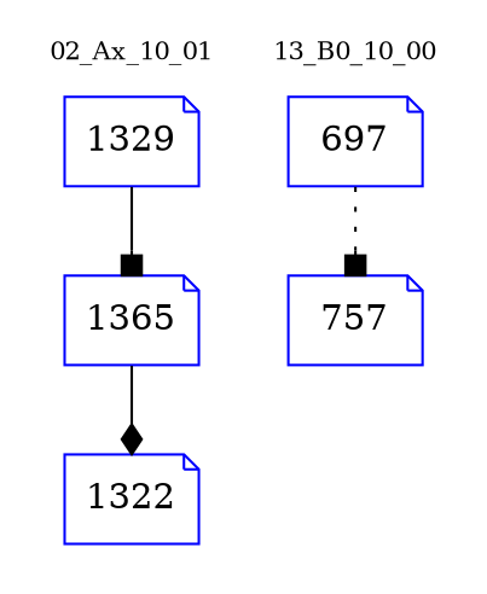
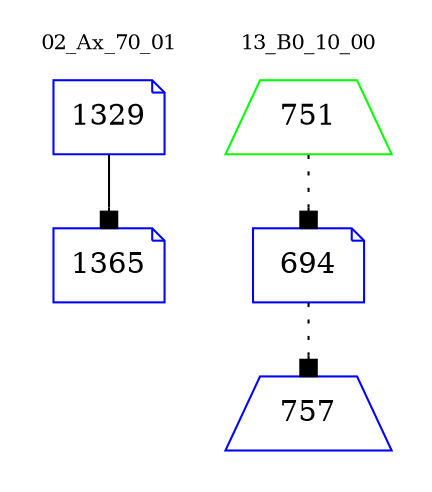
  digraph {
    node [color=blue shape=note]
    edge [arrowhead=box color=black style=solid]
    n1 [label=1329]
    n2 [label=1365]
-   n3 [label=1322]
-   n5 [label=697]
-   n6 [label=757]
+   n4 [color=green label=751 shape=trapezium]
+   n5 [label=694]
+   n6 [label=757 shape=trapezium]
    subgraph cluster_1 {
      color=white
      fontsize=10
-     label="02_Ax_10_01"
+     label="02_Ax_70_01"
      n1
      n2
-     n3
    }
    subgraph cluster_2 {
      color=white
      fontsize=10
      label="13_B0_10_00"
+     n4
      n5
      n6
    }
    n1 -> n2
-   n2 -> n3 [arrowhead=diamond]
+   n4 -> n5 [style=dotted]
    n5 -> n6 [style=dotted]
  }
